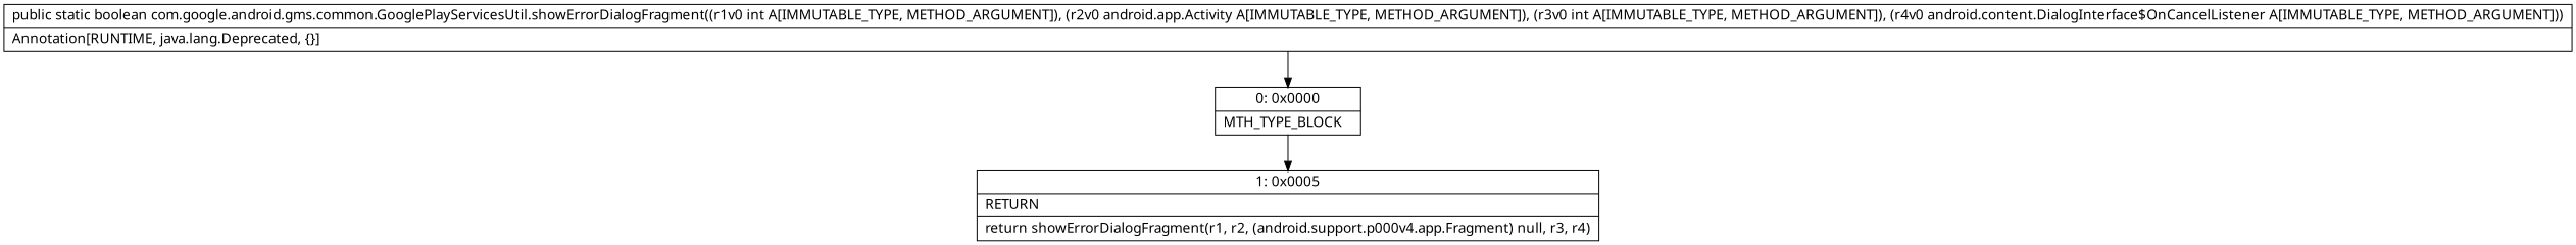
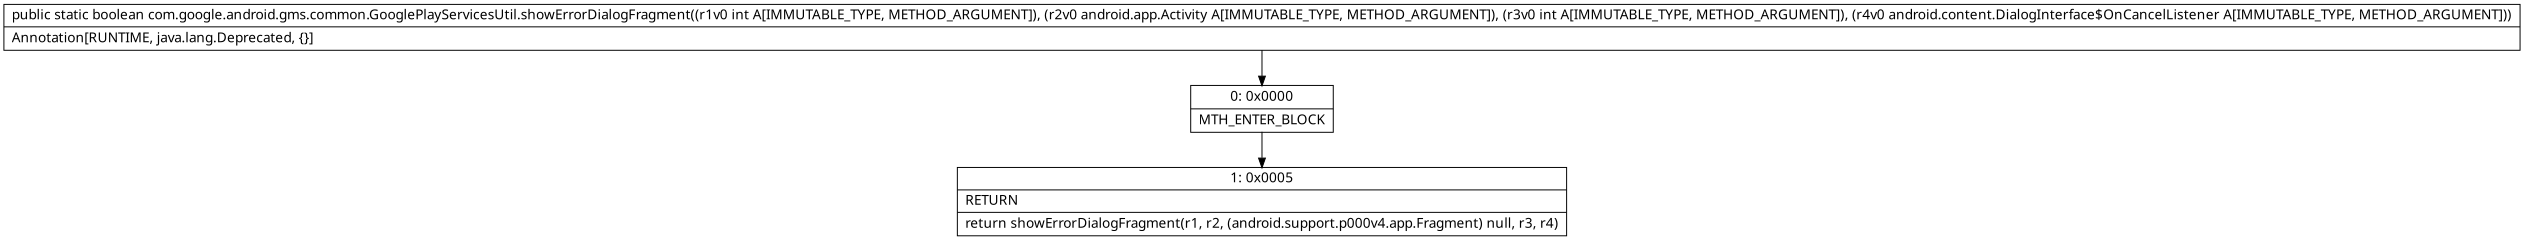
  digraph {
    fontname="Noto Sans"
    node [shape=record fontname="Noto Sans"]
    edge [fontname="Noto Sans"]
-   n1 [label="{0\:\ 0x0000|MTH_TYPE_BLOCK\l}"]
+   n1 [label="{0\:\ 0x0000|MTH_ENTER_BLOCK\l}"]
    n2 [label="{1\:\ 0x0005|RETURN\l|return showErrorDialogFragment(r1, r2, (android.support.p000v4.app.Fragment) null, r3, r4)\l}"]
    n3 [label="{public static boolean com.google.android.gms.common.GooglePlayServicesUtil.showErrorDialogFragment((r1v0 int A[IMMUTABLE_TYPE, METHOD_ARGUMENT]), (r2v0 android.app.Activity A[IMMUTABLE_TYPE, METHOD_ARGUMENT]), (r3v0 int A[IMMUTABLE_TYPE, METHOD_ARGUMENT]), (r4v0 android.content.DialogInterface$OnCancelListener A[IMMUTABLE_TYPE, METHOD_ARGUMENT]))  | Annotation[RUNTIME, java.lang.Deprecated, \{\}]\l}"]
    n1 -> n2
    n3 -> n1
  }
